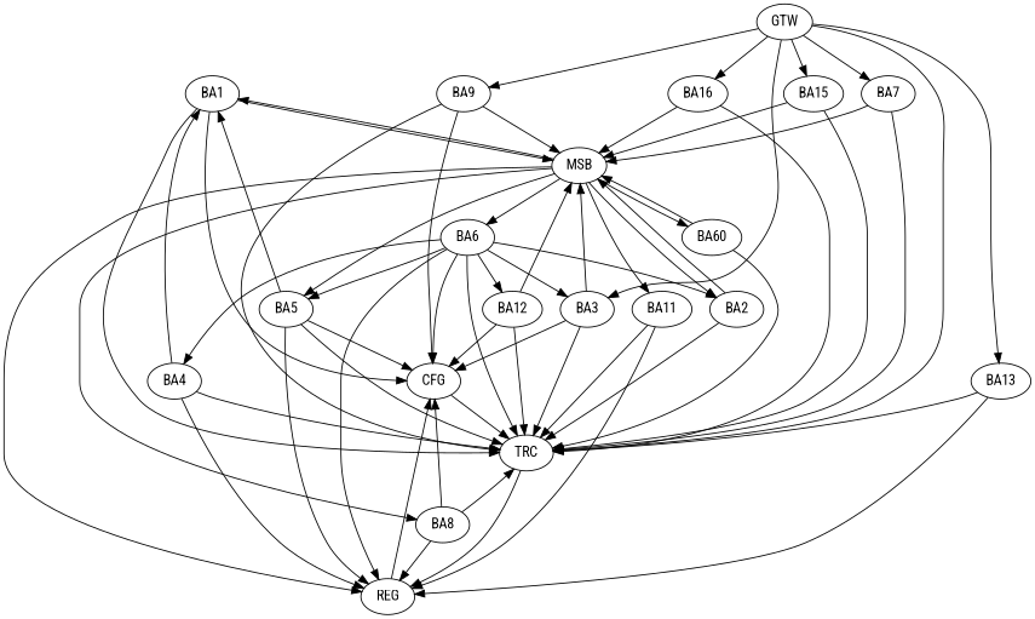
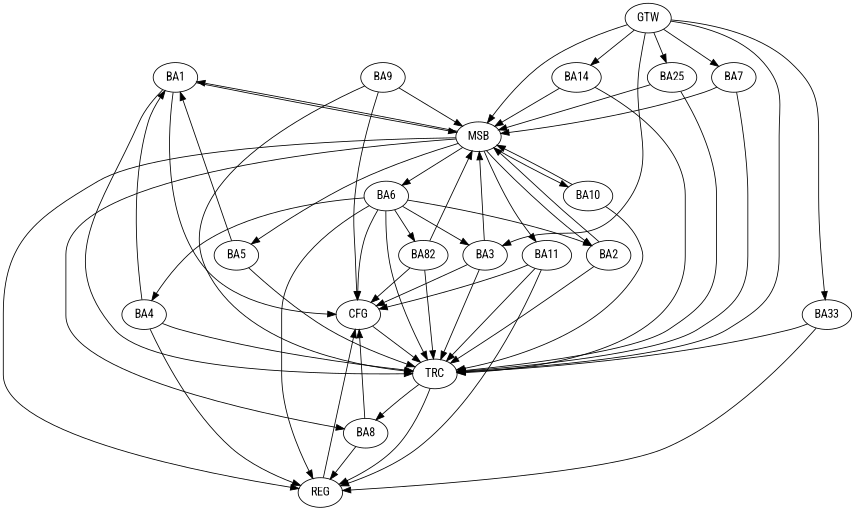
  strict digraph {
    fontname="Roboto Condensed"
    node [fontname="Roboto Condensed"]
    edge [fontname="Roboto Condensed"]
    n1 [label=BA1]
    n2 [label=MSB]
    n3 [label=CFG]
    n4 [label=TRC]
    n5 [label=BA2]
    n6 [label=REG]
    n7 [label=BA5]
    n8 [label=BA6]
    n9 [label=BA8]
-   n10 [label=BA60]
+   n10 [label=BA10]
    n11 [label=BA11]
    n12 [label=BA3]
    n13 [label=BA4]
-   n14 [label=BA12]
+   n14 [label=BA82]
    n15 [label=BA7]
    n16 [label=BA9]
-   n17 [label=BA13]
-   n18 [label=BA16]
-   n19 [label=BA15]
+   n17 [label=BA33]
+   n18 [label=BA14]
+   n19 [label=BA25]
    n20 [label=GTW]
    n1 -> n2
    n1 -> n3
    n1 -> n4
    n2 -> n1
    n2 -> n5
    n2 -> n6
    n2 -> n7
    n2 -> n8
    n2 -> n9
    n2 -> n10
    n2 -> n11
    n3 -> n4
    n4 -> n6
    n5 -> n2
    n5 -> n4
    n6 -> n3
    n7 -> n1
    n7 -> n4
-   n7 -> n6
    n8 -> n3
    n8 -> n4
    n8 -> n5
    n8 -> n6
-   n8 -> n7
    n8 -> n12
    n8 -> n13
    n8 -> n14
    n9 -> n3
-   n9 -> n4
+   n4 -> n9
    n9 -> n6
    n10 -> n2
    n10 -> n4
-   n7 -> n3
+   n11 -> n3
    n11 -> n4
    n11 -> n6
    n12 -> n2
    n12 -> n3
    n12 -> n4
    n13 -> n1
    n13 -> n4
    n13 -> n6
    n14 -> n2
    n14 -> n3
    n14 -> n4
    n15 -> n2
    n15 -> n4
    n16 -> n2
    n16 -> n3
    n16 -> n4
    n17 -> n4
    n17 -> n6
    n18 -> n2
    n18 -> n4
    n19 -> n2
    n19 -> n4
    n20 -> n4
    n20 -> n12
    n20 -> n15
-   n20 -> n16
+   n20 -> n2
    n20 -> n17
    n20 -> n18
    n20 -> n19
  }
